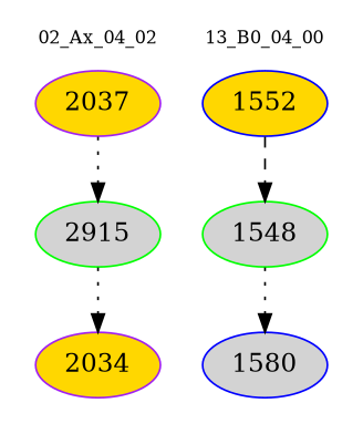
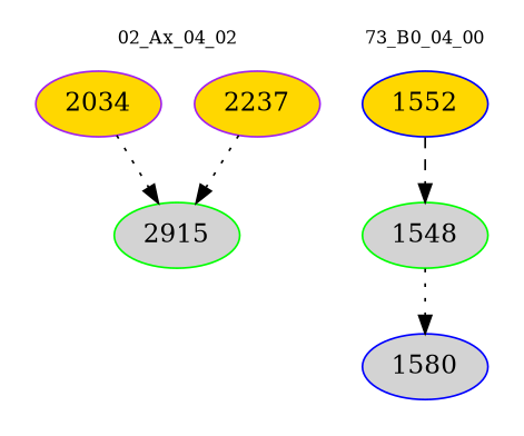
  digraph {
    node [color=purple fillcolor=gold style=filled]
    edge [color=black style=dotted]
-   n1 [label=2037]
+   n1 [label=2237]
    n2 [color=green fillcolor=lightgrey label=2915]
    n3 [label=2034]
    n4 [color=blue label=1552]
    n5 [color=green fillcolor=lightgrey label=1548]
    n6 [color=blue fillcolor=lightgrey label=1580]
    subgraph cluster_1 {
      color=white
      fontsize=10
      label="02_Ax_04_02"
      n1
      n2
      n3
    }
    subgraph cluster_2 {
      color=white
      fontsize=10
-     label="13_B0_04_00"
+     label="73_B0_04_00"
      n4
      n5
      n6
    }
    n1 -> n2
-   n2 -> n3
+   n3 -> n2
    n4 -> n5 [style=dashed]
    n5 -> n6
  }
